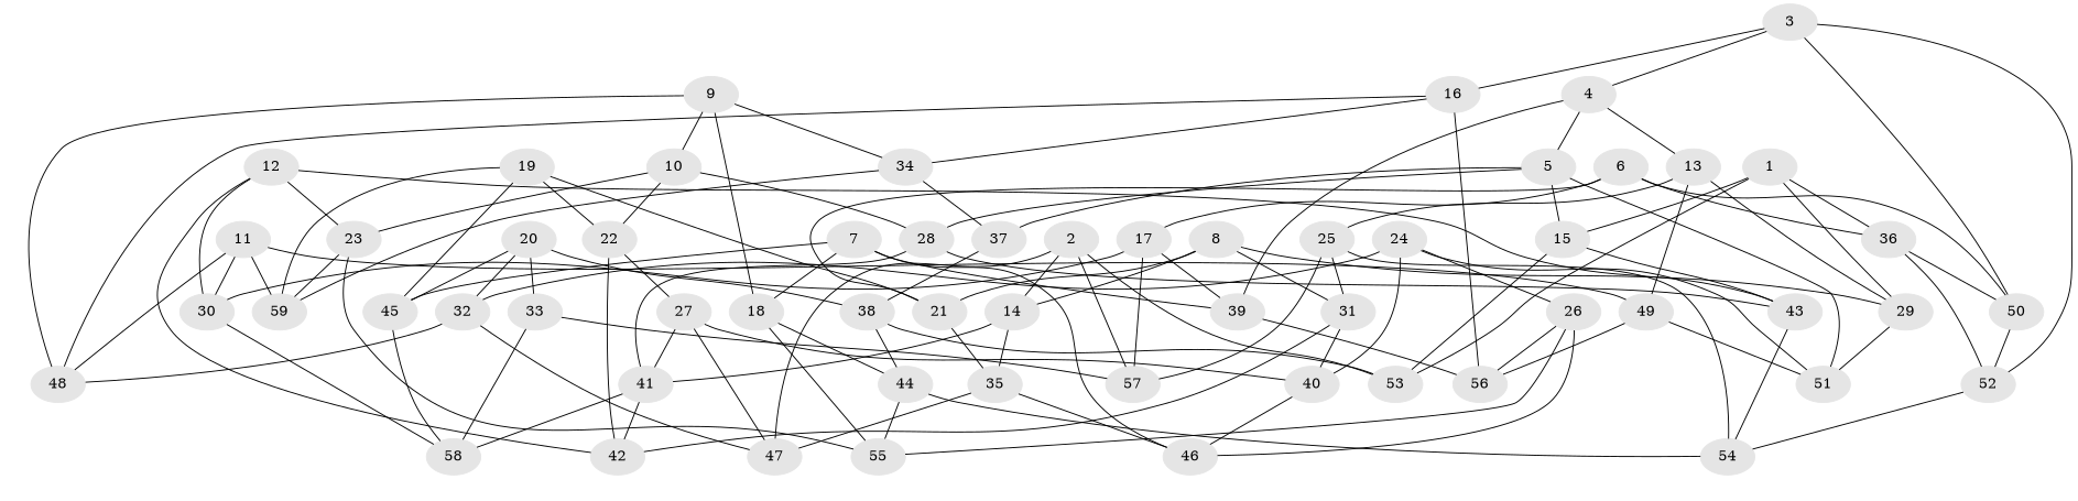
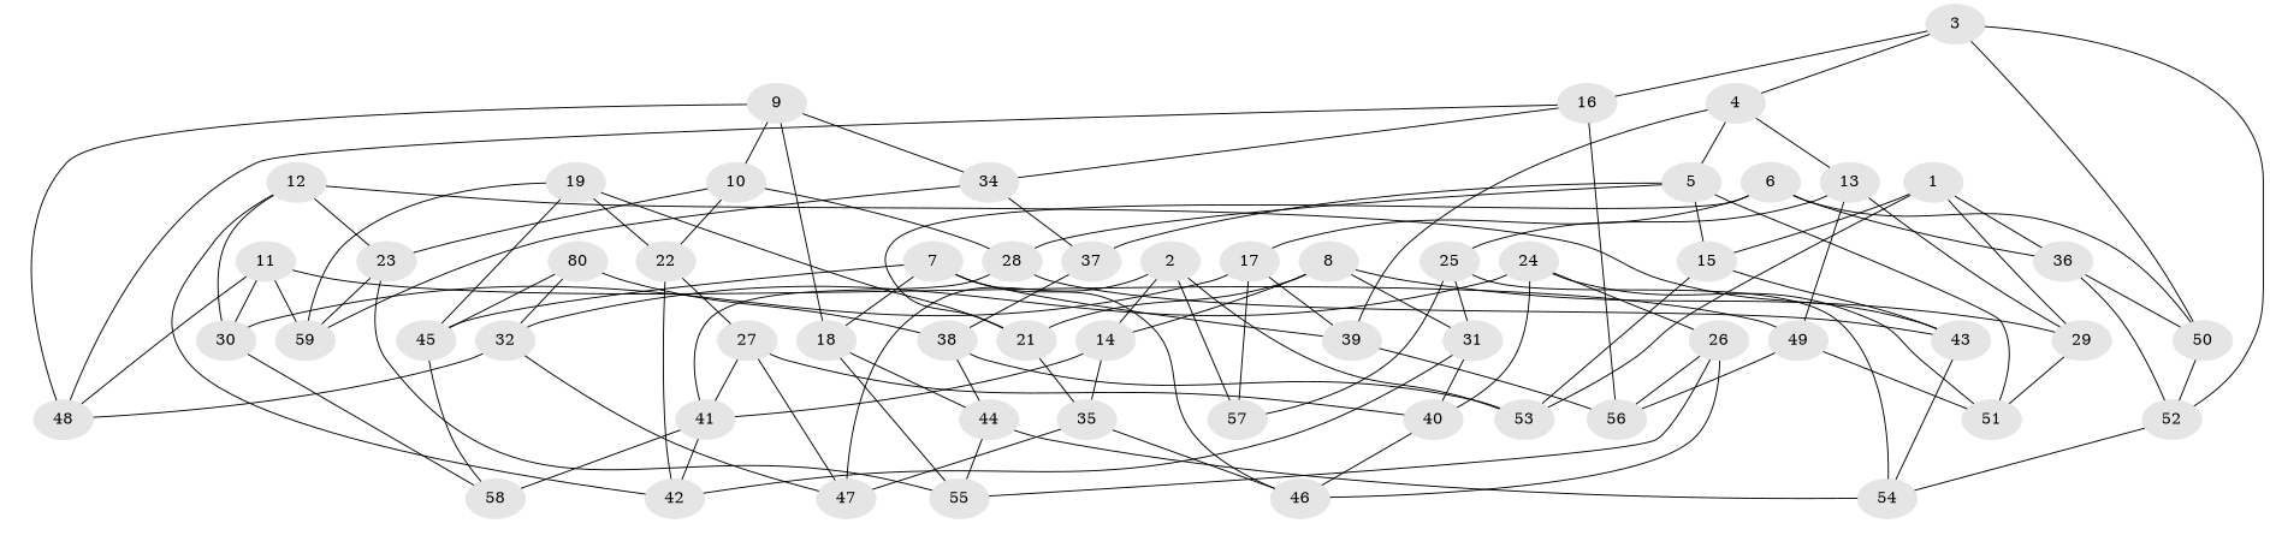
  graph {
    node [color=gray90 style=filled]
    1
    15
    29
    36
    53
    43
    51
    50
    52
    2
    14
    47
    57
    35
    41
    3
    4
    16
    13
    39
    5
    34
    48
    56
    54
    49
    25
    37
    38
    28
    6
    17
    21
    30
    7
    18
    45
    46
    44
    55
    58
    8
    31
    42
    40
    9
    10
    22
    23
    59
    27
    11
    12
-   33
    19
-   20
+   20 [label=80]
    32
    24
    26
    1 -- 15
    1 -- 29
    1 -- 36
    1 -- 53
    15 -- 53
    15 -- 43
    29 -- 51
    36 -- 50
    36 -- 52
    43 -- 54
    50 -- 52
    52 -- 54
    2 -- 53
    2 -- 14
    2 -- 47
    2 -- 57
    14 -- 35
    14 -- 41
    35 -- 47
    35 -- 46
    41 -- 58
    41 -- 42
    3 -- 50
    3 -- 52
    3 -- 4
    3 -- 16
    4 -- 13
    4 -- 39
    4 -- 5
    16 -- 34
    16 -- 48
    16 -- 56
    13 -- 29
    13 -- 49
    13 -- 25
    39 -- 56
    5 -- 15
    5 -- 51
    5 -- 37
    5 -- 28
    34 -- 37
    34 -- 59
    49 -- 51
    49 -- 56
    25 -- 57
    25 -- 54
    25 -- 31
    37 -- 38
    38 -- 53
    38 -- 44
    28 -- 43
    28 -- 41
    6 -- 36
    6 -- 50
    6 -- 17
    6 -- 21
    17 -- 57
    17 -- 39
    17 -- 30
    21 -- 35
    30 -- 58
    7 -- 39
    7 -- 18
    7 -- 45
    7 -- 46
    18 -- 44
    18 -- 55
    45 -- 58
    44 -- 54
    44 -- 55
    8 -- 29
    8 -- 14
    8 -- 21
    8 -- 31
    31 -- 42
    31 -- 40
    40 -- 46
    9 -- 34
    9 -- 48
    9 -- 18
    9 -- 10
    10 -- 28
    10 -- 22
    10 -- 23
    22 -- 42
    22 -- 27
    23 -- 55
    23 -- 59
    27 -- 47
    27 -- 41
    27 -- 40
    11 -- 48
    11 -- 49
    11 -- 30
    11 -- 59
    12 -- 43
    12 -- 30
    12 -- 42
    12 -- 23
-   33 -- 57
-   33 -- 58
    19 -- 21
    19 -- 45
    19 -- 22
    19 -- 59
    20 -- 38
    20 -- 45
-   20 -- 33
    20 -- 32
    32 -- 47
    32 -- 48
    24 -- 51
    24 -- 40
    24 -- 32
    24 -- 26
    26 -- 56
    26 -- 46
    26 -- 55
  }
